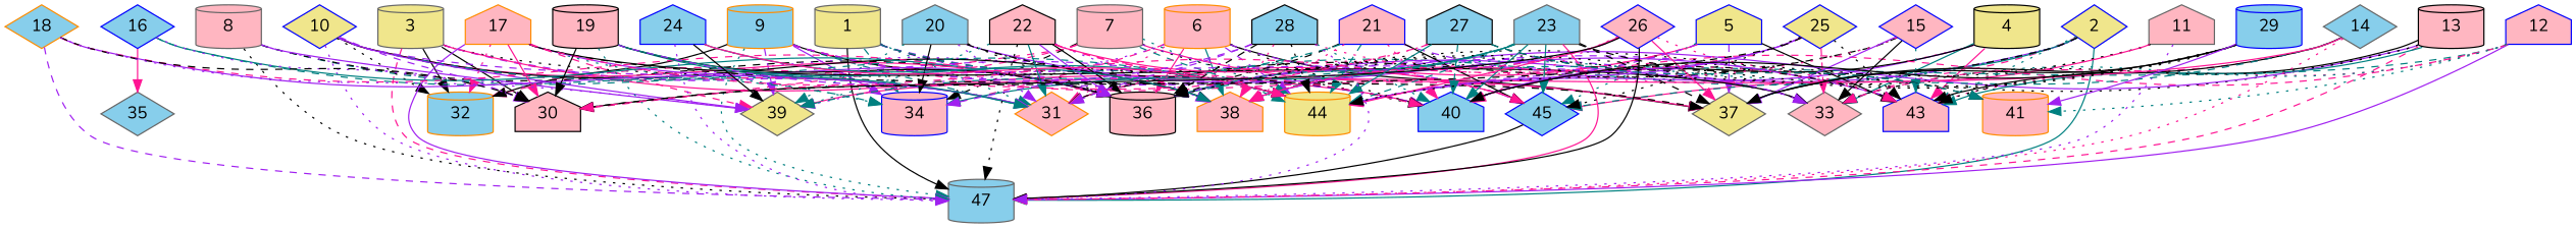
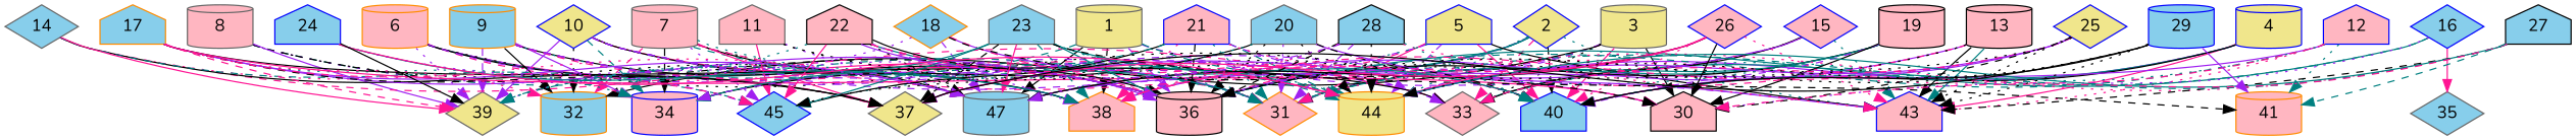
  digraph {
    fontname=Nunito
    node [alpha=0.04 color=blue fillcolor=lightpink fontname=Nunito shape=cylinder style=filled]
    edge [color=black fontname=Nunito style=dashed]
    1 [alpha=0.03 color=gray40 expect_size=9017344 fillcolor=khaki]
    31 [alpha=0.19 color=darkorange expect_size=35299328 shape=diamond]
    34 [alpha=0.12 expect_size=13676544]
    36 [alpha=0.19 color=black expect_size=32205824]
    38 [alpha=0.11 color=darkorange expect_size=9992192 shape=house]
    n6 [alpha=0.10 color=gray40 expect_size=35592192 fillcolor=skyblue label=47]
    43 [alpha=0.05 expect_size=21140480 shape=house]
    44 [alpha=0.19 color=darkorange expect_size=42216448 fillcolor=khaki]
    2 [alpha=0.12 expect_size=47644672 fillcolor=khaki shape=diamond]
    33 [alpha=0.09 color=gray40 expect_size=19642368 shape=diamond]
    37 [alpha=0.16 color=gray40 expect_size=24333312 fillcolor=khaki shape=diamond]
    40 [alpha=0.19 expect_size=5730304 fillcolor=skyblue shape=house]
    3 [alpha=0.07 color=gray40 expect_size=14669824 fillcolor=khaki]
    30 [alpha=0.13 color=black expect_size=40345600 shape=house]
    32 [alpha=0.14 color=darkorange expect_size=45721600 fillcolor=skyblue]
-   4 [color=black expect_size=47584256 fillcolor=khaki]
+   4 [expect_size=47584256 fillcolor=khaki]
    5 [alpha=0.06 expect_size=37084160 fillcolor=khaki shape=house]
    45 [expect_size=22508544 fillcolor=skyblue shape=diamond]
    6 [alpha=0.07 color=darkorange expect_size=35402752]
    39 [alpha=0.15 color=gray40 expect_size=21917696 fillcolor=khaki shape=diamond]
    7 [alpha=0.14 color=gray40 expect_size=15875072]
    8 [alpha=0.10 color=gray40 expect_size=37976064]
    9 [alpha=0.12 color=darkorange expect_size=45236224 fillcolor=skyblue]
    10 [alpha=0.01 expect_size=33809408 fillcolor=khaki shape=diamond]
    11 [alpha=0.19 color=gray40 expect_size=18927616 shape=house]
    12 [alpha=0.10 expect_size=25426944 shape=house]
    41 [color=darkorange expect_size=37184512]
    13 [alpha=0.07 color=black expect_size=6446080]
    14 [alpha=0.14 color=gray40 expect_size=23301120 fillcolor=skyblue shape=diamond]
    15 [alpha=0.11 expect_size=32931840 shape=diamond]
    16 [alpha=0.17 expect_size=47623168 fillcolor=skyblue shape=diamond]
    35 [alpha=0.06 color=gray40 expect_size=22978560 fillcolor=skyblue shape=diamond]
-   17 [alpha=0.07 color=darkorange expect_size=16107520 shape=house]
+   17 [alpha=0.07 color=darkorange expect_size=16107520 fillcolor=skyblue shape=house]
    18 [alpha=0.16 color=darkorange expect_size=49006592 fillcolor=skyblue shape=diamond]
    19 [alpha=0.13 color=black expect_size=24573952]
    20 [alpha=0.18 color=gray40 expect_size=6343680 fillcolor=skyblue shape=house]
    21 [expect_size=7595008 shape=house]
    22 [alpha=0.09 color=black expect_size=5628928 shape=house]
    23 [alpha=0.17 color=gray40 expect_size=29714432 fillcolor=skyblue shape=house]
    24 [expect_size=46856192 fillcolor=skyblue shape=house]
    25 [expect_size=31817728 fillcolor=khaki shape=diamond]
    26 [alpha=0.17 expect_size=10851328 shape=diamond]
    27 [alpha=0.14 color=black expect_size=49971200 fillcolor=skyblue shape=house]
    28 [alpha=0.05 color=black expect_size=18566144 fillcolor=skyblue shape=house]
    29 [alpha=0.13 expect_size=9899008 fillcolor=skyblue]
    1 -> 31 [color=teal style=dotted]
    1 -> 34 [color=teal]
    1 -> 36 [color=purple]
    1 -> 38
    1 -> n6 [style=solid]
    1 -> 43 [color=purple]
    1 -> 44 [color=teal]
    2 -> 31 [color=teal]
    2 -> 36 [color=purple style=solid]
    2 -> 38 [color=teal style=dotted]
    2 -> n6 [color=teal style=solid]
    2 -> 43 [color=teal style=dotted]
    2 -> 44 [color=teal style=dotted]
    2 -> 33 [color=deeppink]
    2 -> 37 [color=teal style=solid]
    2 -> 40
    3 -> 31 [color=purple]
    3 -> n6 [color=deeppink]
    3 -> 44 [color=purple]
    3 -> 33 [style=dotted]
    3 -> 40 [color=deeppink style=solid]
    3 -> 30 [style=solid]
    3 -> 32 [style=solid]
    4 -> 31 [color=deeppink style=dotted]
    4 -> 43 [color=deeppink style=solid]
    4 -> 44 [color=purple style=solid]
    4 -> 33 [color=teal style=solid]
    4 -> 40 [style=solid]
    5 -> 31 [color=deeppink style=solid]
    5 -> 36 [color=deeppink]
    5 -> 43 [style=solid]
    5 -> 44 [color=purple]
    5 -> 37 [color=purple]
+   5 -> 40 [color=deeppink style=solid]
    5 -> 45 [color=teal style=dotted]
    6 -> 31 [color=deeppink style=dotted]
    6 -> 34 [color=deeppink]
    6 -> 36 [color=deeppink style=solid]
    6 -> 38 [color=teal style=solid]
    6 -> 44 [color=purple]
    6 -> 37 [style=solid]
    6 -> 40 [style=dotted]
    6 -> 45 [color=purple]
    6 -> 39 [color=purple style=dotted]
    7 -> 34
-   45 -> n6 [style=solid]
+   7 -> n6 [style=solid]
    7 -> 44 [color=teal]
    7 -> 44 [color=teal style=dotted]
    7 -> 37 [color=deeppink style=solid]
    7 -> 40 [style=dotted]
    7 -> 30 [color=deeppink]
    7 -> 32 [color=deeppink]
    7 -> 45 [color=purple style=dotted]
    8 -> 31 [color=teal]
    8 -> 36
    8 -> 38 [color=purple style=dotted]
    8 -> n6 [style=dotted]
    8 -> 39 [color=purple style=solid]
    9 -> 31 [color=teal]
    9 -> 34 [color=purple style=solid]
    9 -> 36 [style=solid]
    9 -> n6 [color=teal style=dotted]
    9 -> 44 [color=deeppink]
    9 -> 33 [color=purple]
    9 -> 37 [color=deeppink]
    9 -> 40 [color=purple]
    9 -> 32 [style=solid]
    9 -> 39 [color=purple]
    10 -> 31 [color=deeppink]
    10 -> 34 [color=teal]
    10 -> 36 [color=deeppink style=solid]
    10 -> 38 [style=solid]
    10 -> n6 [color=purple style=dotted]
    10 -> 44 [color=teal]
    10 -> 33 [color=purple]
    10 -> 30 [color=purple]
    10 -> 32 [style=dotted]
    10 -> 39 [color=purple style=solid]
    11 -> 36 [style=dotted]
    11 -> n6 [color=purple style=dotted]
    11 -> 40 [style=dotted]
    11 -> 45 [color=deeppink style=solid]
    12 -> 36 [color=teal]
    12 -> n6 [color=purple style=solid]
    12 -> 43 [color=deeppink style=dotted]
    12 -> 33 [color=teal style=dotted]
    12 -> 40 [color=deeppink]
    12 -> 41 [color=teal style=dotted]
    13 -> 36 [style=dotted]
    13 -> 38 [color=purple style=solid]
    13 -> n6 [color=deeppink]
    13 -> 43 [style=solid]
    13 -> 43 [color=teal style=solid]
    13 -> 33 [style=dotted]
    14 -> n6 [color=deeppink style=dotted]
    14 -> 33 [color=deeppink]
    14 -> 37 [style=solid]
    14 -> 45 [color=teal]
    14 -> 39 [color=deeppink style=solid]
    15 -> 31
    15 -> 36 [style=dotted]
    15 -> 43 [color=teal style=dotted]
    15 -> 44 [color=deeppink style=dotted]
    15 -> 33 [style=solid]
    15 -> 37 [color=purple style=solid]
    16 -> 31 [color=teal]
    16 -> 36 [color=teal style=solid]
    16 -> 30 [color=purple style=dotted]
    16 -> 35 [color=deeppink style=solid]
    17 -> 34 [color=teal style=dotted]
    17 -> 36 [color=purple style=solid]
    17 -> n6 [color=purple style=solid]
    17 -> 33 [style=solid]
    17 -> 37
    17 -> 30 [color=deeppink style=solid]
    17 -> 32 [color=deeppink style=dotted]
    17 -> 45 [color=deeppink]
    17 -> 39 [color=deeppink]
    18 -> 31 [color=purple style=solid]
    18 -> 36 [color=deeppink]
    18 -> n6 [color=purple]
    18 -> 30
    18 -> 39 [color=purple style=dotted]
    19 -> 31 [color=teal style=solid]
    19 -> 36 [style=solid]
    19 -> n6 [color=teal style=dotted]
    19 -> 44 [color=teal style=solid]
    19 -> 40 [color=purple]
    19 -> 30 [style=solid]
    20 -> 31 [color=purple style=dotted]
    20 -> 34 [style=solid]
    20 -> 36 [style=dotted]
    20 -> 43 [color=purple style=solid]
    20 -> 44 [style=dotted]
    20 -> 40
    20 -> 39 [color=teal style=dotted]
    21 -> 31 [color=teal style=dotted]
    21 -> 36
    21 -> 38 [color=deeppink style=dotted]
    21 -> 44 [color=teal]
    21 -> 33 [color=purple]
    21 -> 40 [color=deeppink style=dotted]
    21 -> 45 [style=solid]
    21 -> 39 [color=teal]
    22 -> 31 [color=teal style=solid]
    22 -> 36 [color=purple style=solid]
    22 -> 36 [style=solid]
    22 -> 38 [color=purple style=dotted]
    22 -> n6 [style=dotted]
    22 -> 44 [color=deeppink]
    22 -> 40 [color=deeppink]
    22 -> 45 [color=deeppink style=solid]
    22 -> 39 [color=teal style=dotted]
    23 -> 31 [color=teal style=dotted]
    23 -> 34 [color=teal style=solid]
    23 -> 36 [color=teal style=solid]
    23 -> 38 [color=teal]
    23 -> n6 [color=deeppink style=solid]
    23 -> 44 [color=teal]
    23 -> 37
    23 -> 40 [color=teal style=solid]
    23 -> 45 [color=teal style=solid]
    23 -> 41
    24 -> 36 [color=purple style=dotted]
    24 -> 38 [color=teal style=solid]
    24 -> n6 [color=purple style=dotted]
    24 -> 44 [color=deeppink style=solid]
    24 -> 39 [style=solid]
    25 -> 38 [color=deeppink]
    25 -> 43 [style=dotted]
    25 -> 44 [color=purple style=solid]
    25 -> 33 [color=deeppink]
    25 -> 40 [color=purple style=solid]
    25 -> 30
    25 -> 45 [style=dotted]
    26 -> 36 [color=purple]
    26 -> 38 [color=deeppink]
    26 -> n6 [style=solid]
    26 -> 43 [color=deeppink style=dotted]
    26 -> 44 [color=deeppink style=solid]
    26 -> 37 [color=deeppink style=solid]
    26 -> 40 [color=deeppink style=dotted]
    26 -> 30 [style=solid]
    27 -> 31 [color=deeppink style=dotted]
    27 -> 43
    27 -> 44 [color=teal style=solid]
    27 -> 40 [color=teal]
    27 -> 30 [color=deeppink]
    27 -> 41 [color=teal]
    28 -> 31 [color=purple]
    28 -> 34 [color=purple]
    28 -> 36
    28 -> 38 [color=deeppink style=dotted]
    28 -> n6 [color=purple style=dotted]
    28 -> 43 [color=deeppink style=dotted]
    28 -> 44 [style=dotted]
    28 -> 40 [color=teal style=dotted]
    29 -> 36 [style=dotted]
    29 -> 43 [style=dotted]
    29 -> 44 [style=dotted]
    29 -> 37 [style=solid]
    29 -> 40 [style=solid]
    29 -> 41 [color=purple style=solid]
  }
